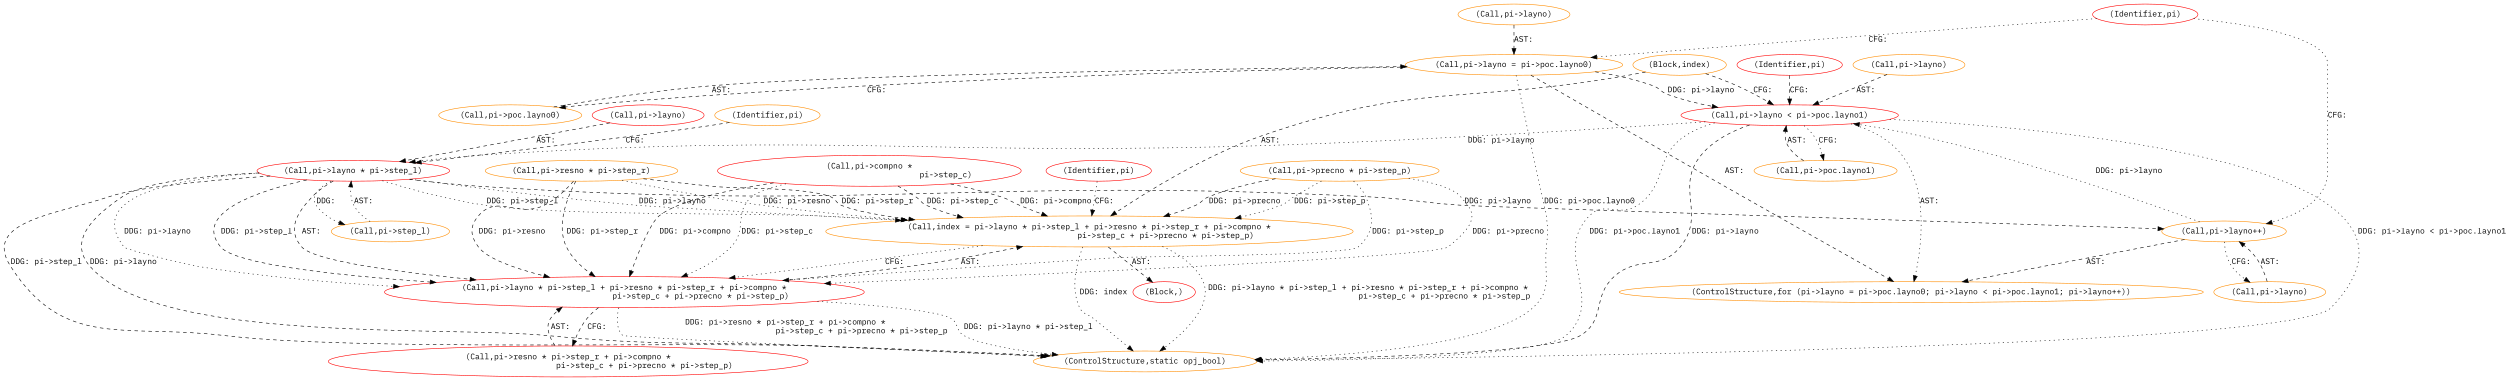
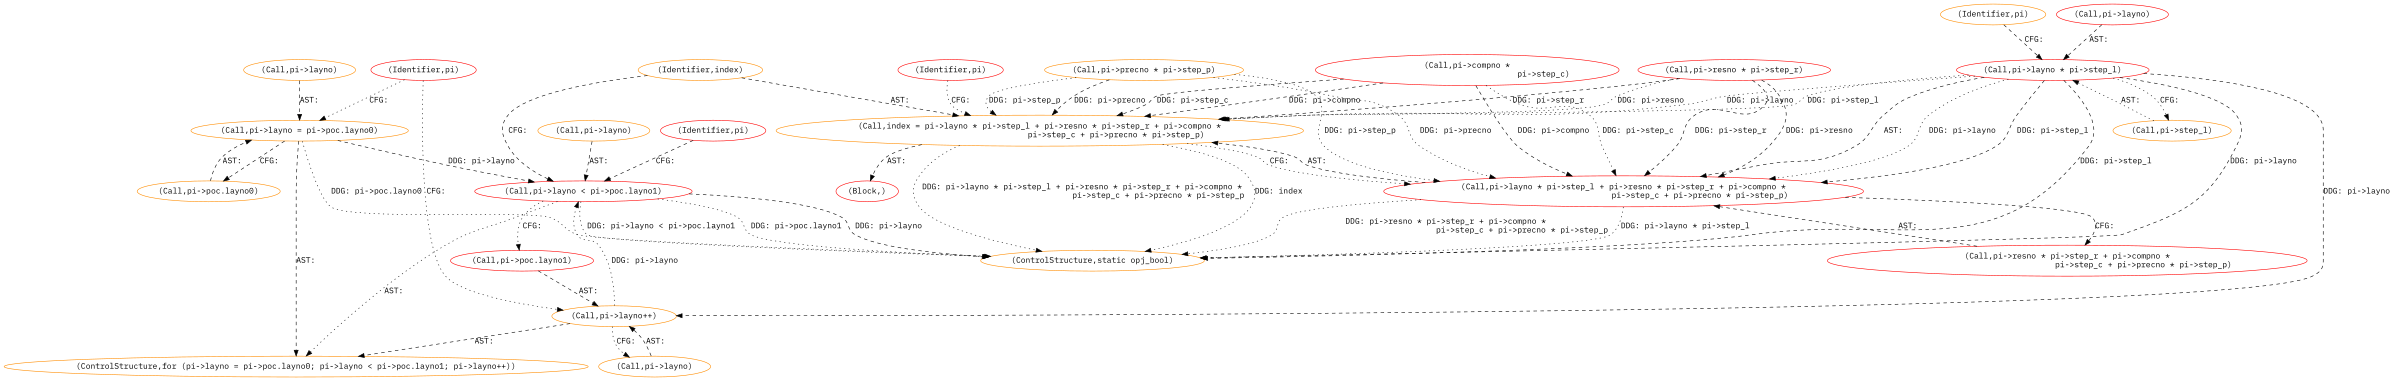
  digraph {
    fontname="IBM Plex Mono"
    node [color=darkorange fontname="IBM Plex Mono"]
    edge [fontname="IBM Plex Mono" style=dashed]
    n1 [label="(Call,pi->layno = pi->poc.layno0)"]
    n2 [color=red label="(Call,pi->layno < pi->poc.layno1)"]
    n3 [label="(ControlStructure,for (pi->layno = pi->poc.layno0; pi->layno < pi->poc.layno1; pi->layno++))"]
    n4 [label="(ControlStructure,static opj_bool)"]
    n5 [label="(Call,pi->poc.layno0)"]
    n6 [color=red label="(Call,pi->layno * pi->step_l)"]
-   n7 [label="(Call,pi->poc.layno1)"]
+   n7 [color=red label="(Call,pi->poc.layno1)"]
    n8 [label="(Call,pi->layno++)"]
    n9 [label="(Call,index = pi->layno * pi->step_l + pi->resno * pi->step_r + pi->compno *\n                                pi->step_c + pi->precno * pi->step_p)"]
    n10 [color=red label="(Call,pi->layno * pi->step_l + pi->resno * pi->step_r + pi->compno *\n                                pi->step_c + pi->precno * pi->step_p)"]
    n11 [label="(Call,pi->step_l)"]
    n12 [label="(Call,pi->layno)"]
    n13 [color=red label="(Block,)"]
    n14 [color=red label="(Call,pi->resno * pi->step_r + pi->compno *\n                                pi->step_c + pi->precno * pi->step_p)"]
    n15 [label="(Call,pi->layno)"]
    n16 [label="(Identifier,pi)"]
    n17 [color=red label="(Call,pi->compno *\n                                pi->step_c)"]
    n18 [color=red label="(Identifier,pi)"]
-   n19 [label="(Block,index)"]
+   n19 [label="(Identifier,index)"]
    n20 [label="(Call,pi->precno * pi->step_p)"]
    n21 [color=red label="(Identifier,pi)"]
    n22 [color=red label="(Identifier,pi)"]
    n23 [color=red label="(Call,pi->layno)"]
-   n24 [label="(Call,pi->resno * pi->step_r)"]
+   n24 [color=red label="(Call,pi->resno * pi->step_r)"]
    n25 [label="(Call,pi->layno)"]
    n1 -> n2 [label="DDG: pi->layno"]
    n1 -> n3 [label="AST: "]
    n1 -> n4 [label="DDG: pi->poc.layno0" style=dotted]
    n1 -> n5 [label="CFG: "]
    n2 -> n3 [label="AST: " style=dotted]
    n2 -> n4 [label="DDG: pi->poc.layno1" style=dotted]
    n2 -> n4 [label="DDG: pi->layno"]
    n2 -> n4 [label="DDG: pi->layno < pi->poc.layno1" style=dotted]
-   n2 -> n6 [label="DDG: pi->layno" style=dotted]
    n2 -> n7 [label="CFG: " style=dotted]
    n5 -> n1 [label="AST: "]
    n6 -> n4 [label="DDG: pi->layno"]
    n6 -> n4 [label="DDG: pi->step_l"]
    n6 -> n8 [label="DDG: pi->layno"]
    n6 -> n9 [label="DDG: pi->layno" style=dotted]
    n6 -> n9 [label="DDG: pi->step_l" style=dotted]
    n6 -> n10 [label="AST: "]
    n6 -> n10 [label="DDG: pi->layno" style=dotted]
    n6 -> n10 [label="DDG: pi->step_l"]
-   n6 -> n11 [label="DDG: " style=dotted]
-   n7 -> n2 [label="AST: "]
+   n6 -> n11 [label="CFG: " style=dotted]
+   n7 -> n8 [label="AST: "]
    n8 -> n2 [label="DDG: pi->layno" style=dotted]
    n8 -> n3 [label="AST: "]
    n8 -> n12 [label="CFG: " style=dotted]
    n9 -> n4 [label="DDG: index" style=dotted]
    n9 -> n4 [label="DDG: pi->layno * pi->step_l + pi->resno * pi->step_r + pi->compno *\n                                pi->step_c + pi->precno * pi->step_p" style=dotted]
    n9 -> n10 [label="CFG: " style=dotted]
    n9 -> n13 [label="AST: "]
    n10 -> n4 [label="DDG: pi->layno * pi->step_l" style=dotted]
    n10 -> n4 [label="DDG: pi->resno * pi->step_r + pi->compno *\n                                pi->step_c + pi->precno * pi->step_p" style=dotted]
    n10 -> n9 [label="AST: "]
    n10 -> n14 [label="CFG: "]
    n11 -> n6 [label="AST: " style=dotted]
    n12 -> n8 [label="AST: "]
    n14 -> n10 [label="AST: "]
    n15 -> n2 [label="AST: "]
    n16 -> n6 [label="CFG: "]
    n17 -> n9 [label="DDG: pi->compno"]
    n17 -> n9 [label="DDG: pi->step_c"]
    n17 -> n10 [label="DDG: pi->compno"]
    n17 -> n10 [label="DDG: pi->step_c" style=dotted]
    n18 -> n9 [label="CFG: " style=dotted]
    n19 -> n2 [label="CFG: "]
    n19 -> n9 [label="AST: "]
    n20 -> n9 [label="DDG: pi->precno"]
    n20 -> n9 [label="DDG: pi->step_p" style=dotted]
    n20 -> n10 [label="DDG: pi->precno" style=dotted]
    n20 -> n10 [label="DDG: pi->step_p" style=dotted]
    n21 -> n2 [label="CFG: "]
    n22 -> n1 [label="CFG: " style=dotted]
    n22 -> n8 [label="CFG: " style=dotted]
    n23 -> n6 [label="AST: "]
    n24 -> n9 [label="DDG: pi->resno" style=dotted]
    n24 -> n9 [label="DDG: pi->step_r"]
    n24 -> n10 [label="DDG: pi->resno"]
    n24 -> n10 [label="DDG: pi->step_r"]
    n25 -> n1 [label="AST: "]
  }
